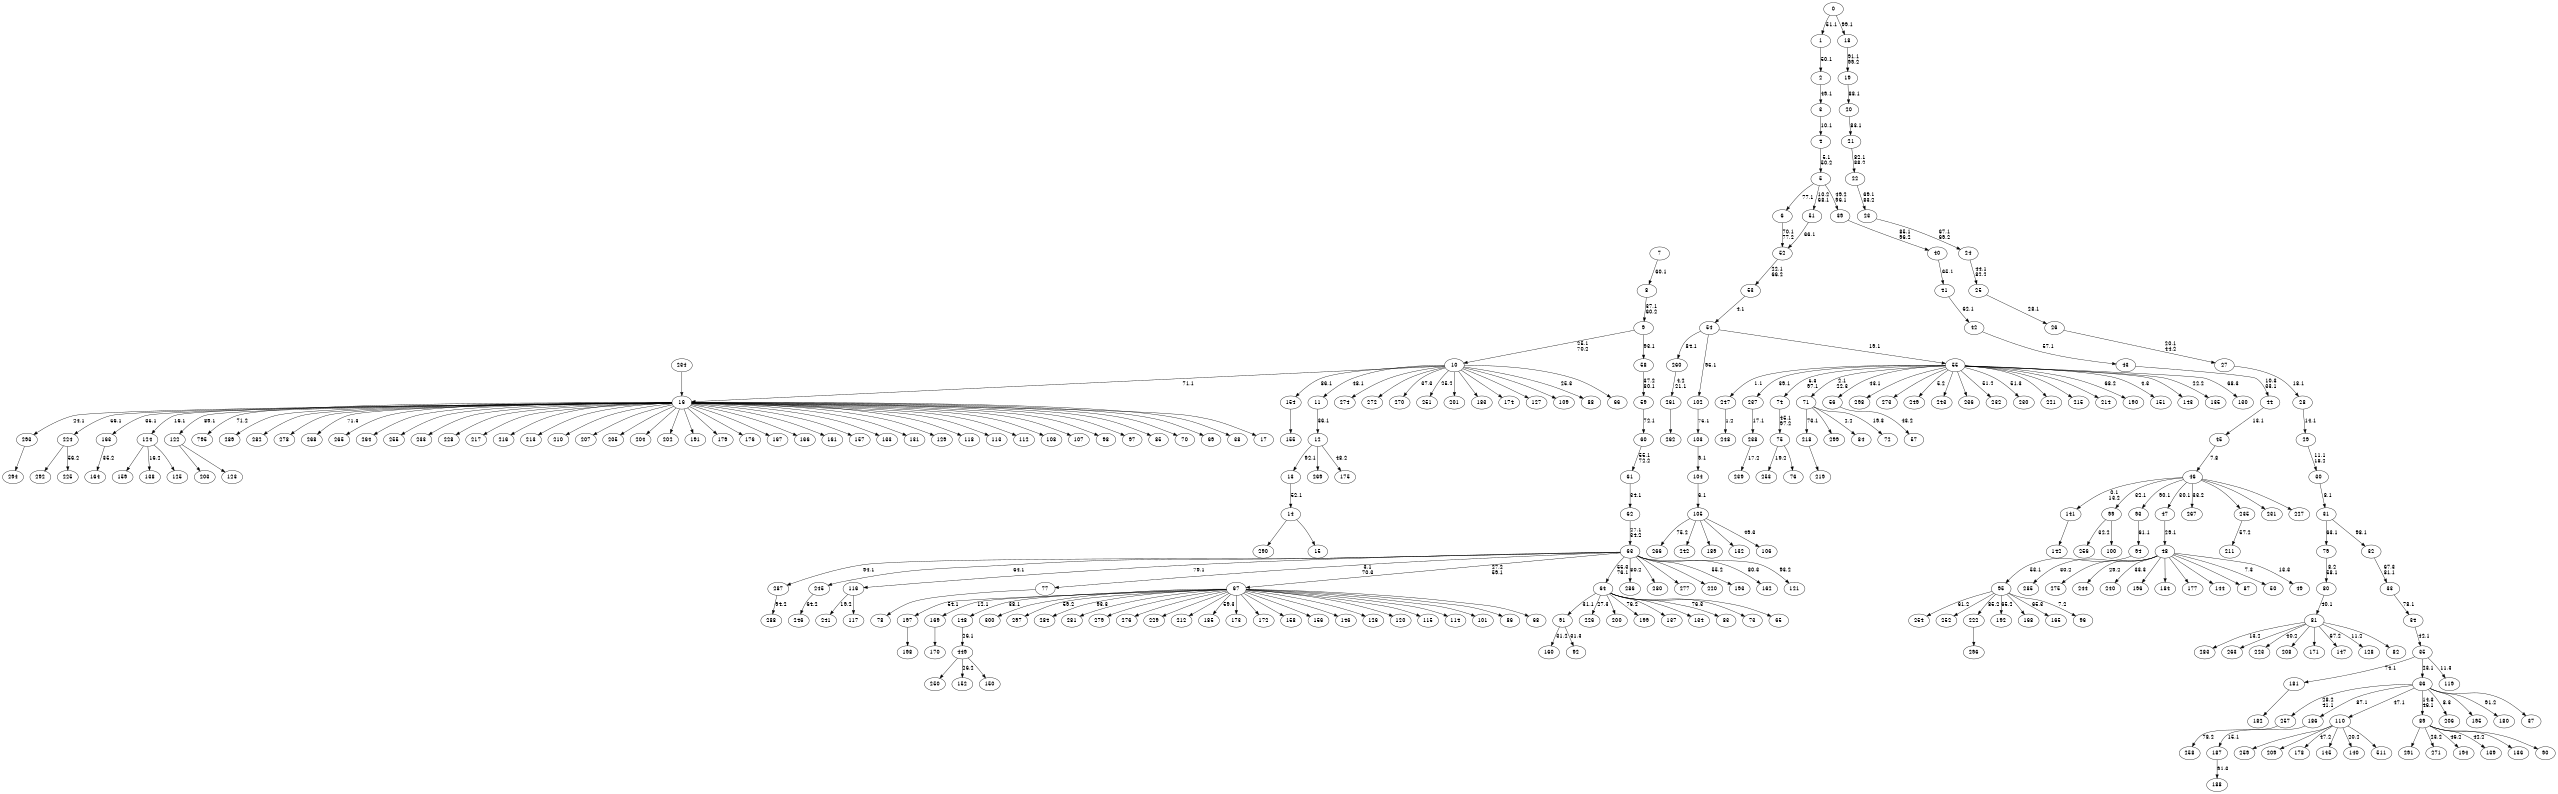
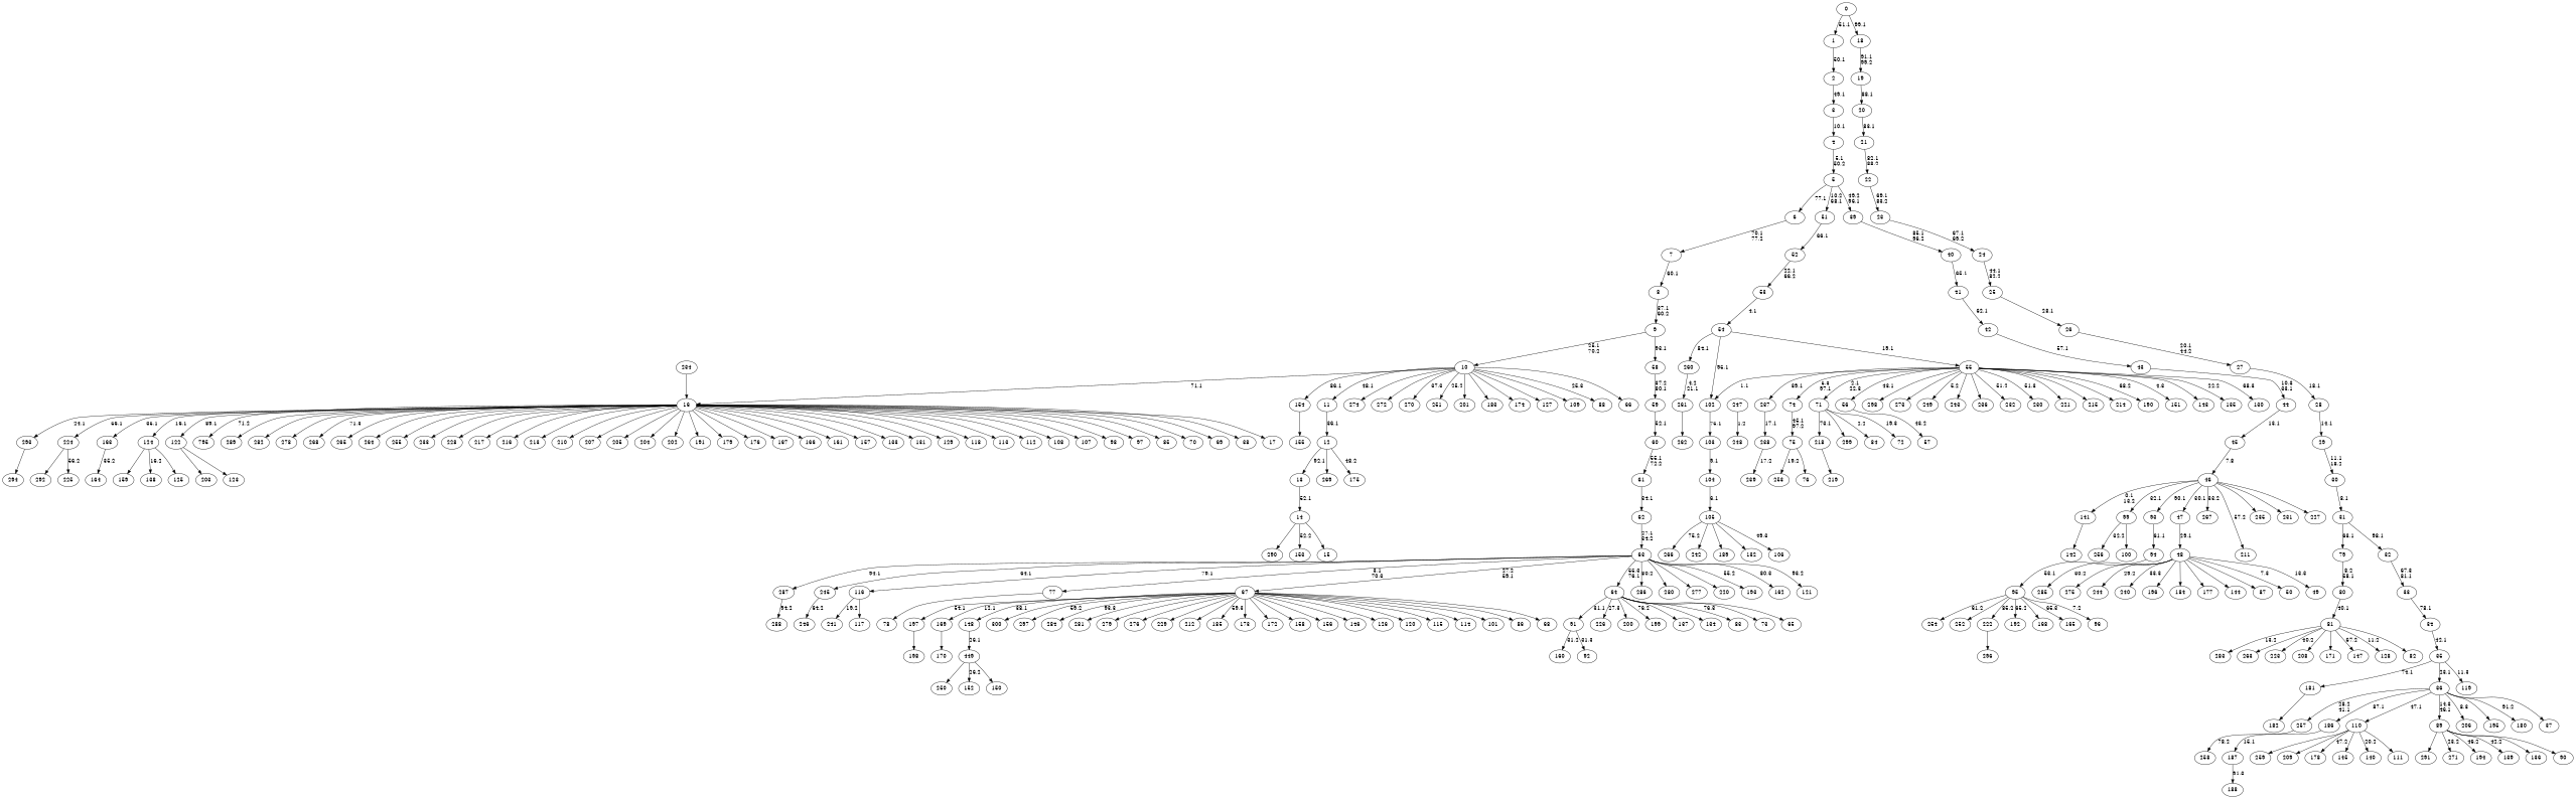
  digraph {
    293
    294
    287
    288
    261
    262
    260
    257
    258
    247
    248
    245
    246
    238
    239
    237
    224
    292
    225
    218
    219
    197
    198
    187
    188
    186
    181
    182
    169
    170
    163
    164
    154
    155
    n35 [label=449]
    250
    152
    150
    148
    141
    142
    124
    159
    138
    125
    122
    203
    123
    116
    241
    117
    110
    259
    209
    178
    145
    140
-   111 [label=511]
+   111
    105
    266
    242
    189
    132
    106
    104
    103
    102
    99
    256
    100
    95
    254
    252
    222
    192
    168
    165
    96
    296
    94
    93
    91
    160
    92
    89
    291
    271
    194
    139
    136
    90
    81
    283
    263
    223
    208
    171
    147
    128
    82
    80
    79
    77
    78
    75
    253
    76
    74
    71
    299
    84
    72
    67
    300
    297
    284
    281
    279
    276
    229
    212
    185
    173
    172
    158
    156
    146
    126
    120
    115
    114
    101
    86
    68
    64
    226
    200
    199
    137
    134
    83
    73
    65
    63
    286
    280
    277
    220
    193
    162
    121
    62
    61
    60
    59
    58
    56
    57
    55
    298
    273
    249
    243
    236
    232
    230
    221
    215
    214
    190
    151
    143
    135
    130
    54
    53
    52
    51
    48
    285
    275
    244
    240
    196
    184
    177
    144
    87
    50
    49
    47
    46
    267
    235
    231
    227
    211
    45
    44
    43
    42
    41
    40
    39
    36
    206
    195
    180
    37
    35
    119
    34
    33
    32
    31
    30
    29
    28
    27
    26
    25
    24
    23
    22
    21
    20
    19
    18
    16
    n230 [label=795]
    289
    282
    278
    268
    265
    264
    255
    233
    228
    217
    216
    213
    210
    207
    205
    204
    202
    191
    179
    176
    167
    166
    161
    157
    133
    131
    129
    118
    113
    112
    108
    107
    98
    97
    85
    70
    69
    38
    17
    234
    14
    290
+   153
    15
    13
    12
    269
    175
    11
    10
    274
    272
    270
    251
    201
    183
    174
    127
    109
    88
    66
    9
    8
    7
    6
    5
    4
    3
    2
    1
    0
    293 -> 294
    287 -> 288 [label="94,2"]
    261 -> 262
    260 -> 261 [label="4,2\n21,1"]
    257 -> 258 [label="78,2"]
    247 -> 248 [label="1,2"]
    245 -> 246 [label="64,2"]
    238 -> 239 [label="17,2"]
    237 -> 238 [label="17,1"]
    224 -> 292
    224 -> 225 [label="56,2"]
    218 -> 219
    197 -> 198
    187 -> 188 [label="91,3"]
    186 -> 187 [label="15,1"]
    181 -> 182
    169 -> 170
    163 -> 164 [label="35,2"]
    154 -> 155
    n35 -> 250
    n35 -> 152 [label="26,2"]
    n35 -> 150
    148 -> n35 [label="26,1"]
    141 -> 142
    124 -> 159
    124 -> 138 [label="16,2"]
    124 -> 125
    122 -> 203
    122 -> 123
    116 -> 241 [label="19,2"]
    116 -> 117
    110 -> 259
    110 -> 209
    110 -> 178 [label="47,2"]
    110 -> 145
    110 -> 140 [label="20,2"]
    110 -> 111
    105 -> 266 [label="75,2"]
    105 -> 242
    105 -> 189
    105 -> 132
    105 -> 106 [label="49,3"]
    104 -> 105 [label="6,1"]
    103 -> 104 [label="9,1"]
    102 -> 103 [label="75,1"]
    99 -> 256 [label="32,2"]
    99 -> 100
    95 -> 254 [label="61,2"]
    95 -> 252
    95 -> 222 [label="85,2"]
    95 -> 192 [label="65,2"]
    95 -> 168
    95 -> 165 [label="65,3"]
    95 -> 96 [label="7,2"]
    222 -> 296
    94 -> 95 [label="53,1"]
    93 -> 94 [label="61,1"]
    91 -> 160 [label="31,2"]
    91 -> 92 [label="31,3"]
    89 -> 291
    89 -> 271 [label="23,2"]
    89 -> 194 [label="46,2"]
    89 -> 139 [label="42,2"]
    89 -> 136
    89 -> 90
    81 -> 283 [label="13,2"]
    81 -> 263
    81 -> 223 [label="40,2"]
    81 -> 208
    81 -> 171
    81 -> 147 [label="67,2"]
    81 -> 128 [label="11,2"]
    81 -> 82
    80 -> 81 [label="40,1"]
    79 -> 80 [label="8,2\n58,1"]
    77 -> 78
    75 -> 253 [label="19,2"]
    75 -> 76
    74 -> 75 [label="45,1\n97,2"]
    71 -> 218 [label="73,1"]
    71 -> 299
    71 -> 84 [label="2,2"]
    71 -> 72 [label="19,3"]
    67 -> 197 [label="54,1"]
    67 -> 169 [label="12,1"]
    67 -> 148 [label="38,1"]
    67 -> 300
    67 -> 297 [label="59,2"]
    67 -> 284 [label="93,3"]
    67 -> 281
    67 -> 279
    67 -> 276
    67 -> 229
    67 -> 212
    67 -> 185 [label="59,3"]
    67 -> 173
    67 -> 172
    67 -> 158
    67 -> 156
    67 -> 146
    67 -> 126
    67 -> 120
    67 -> 115
    67 -> 114
    67 -> 101
    67 -> 86
    67 -> 68
    64 -> 91 [label="31,1"]
    64 -> 226 [label="27,3"]
    64 -> 200
    64 -> 199 [label="76,2"]
    64 -> 137
    64 -> 134
    64 -> 83 [label="76,3"]
    64 -> 73
    64 -> 65
    63 -> 287 [label="94,1"]
    63 -> 245 [label="64,1"]
    63 -> 116 [label="79,1"]
    63 -> 77 [label="3,1\n70,3"]
    63 -> 67 [label="27,2\n59,1"]
    63 -> 64 [label="55,3\n76,1"]
    63 -> 286 [label="80,2"]
    63 -> 280
    63 -> 277
    63 -> 220
    63 -> 193 [label="55,2"]
    63 -> 162 [label="80,3"]
    63 -> 121 [label="93,2"]
    62 -> 63 [label="27,1\n34,2"]
    61 -> 62 [label="34,1"]
    60 -> 61 [label="55,1\n72,2"]
-   59 -> 60 [label="72,1"]
+   59 -> 60 [label="52,1"]
    58 -> 59 [label="37,2\n80,1"]
    56 -> 57 [label="43,2"]
-   55 -> 247 [label="1,1"]
+   55 -> 102 [label="1,1"]
    55 -> 237 [label="39,1"]
    55 -> 74 [label="5,3\n97,1"]
    55 -> 71 [label="2,1\n22,3"]
    55 -> 56 [label="43,1"]
    55 -> 298
    55 -> 273
    55 -> 249 [label="5,2"]
    55 -> 243
    55 -> 236
    55 -> 232 [label="51,2"]
    55 -> 230 [label="51,3"]
    55 -> 221
    55 -> 215
    55 -> 214
    55 -> 190 [label="68,2"]
    55 -> 151 [label="4,3"]
    55 -> 143
    55 -> 135 [label="22,2"]
    55 -> 130 [label="68,3"]
    54 -> 260 [label="84,1"]
    54 -> 102 [label="95,1"]
    54 -> 55 [label="19,1"]
    53 -> 54 [label="4,1"]
    52 -> 53 [label="22,1\n66,2"]
    51 -> 52 [label="66,1"]
    48 -> 285 [label="30,2"]
    48 -> 275
    48 -> 244 [label="29,2"]
    48 -> 240 [label="33,3"]
    48 -> 196
    48 -> 184
    48 -> 177
    48 -> 144
    48 -> 87
    48 -> 50 [label="7,3"]
    48 -> 49 [label="13,3"]
    47 -> 48 [label="29,1"]
    46 -> 141 [label="0,1\n13,2"]
    46 -> 99 [label="32,1"]
    46 -> 93 [label="90,1"]
    46 -> 47 [label="30,1"]
    46 -> 267 [label="33,2"]
    46 -> 235
    46 -> 231
    46 -> 227
-   235 -> 211 [label="57,2"]
+   46 -> 211 [label="57,2"]
    45 -> 46 [label="7,8"]
    44 -> 45 [label="13,1"]
    43 -> 44 [label="10,3\n33,1"]
    42 -> 43 [label="57,1"]
    41 -> 42 [label="62,1"]
    40 -> 41 [label="65,1"]
    39 -> 40 [label="85,1\n96,2"]
    36 -> 257 [label="28,2\n41,1"]
    36 -> 186 [label="87,1"]
    36 -> 110 [label="47,1"]
    36 -> 89 [label="14,3\n46,1"]
    36 -> 206 [label="8,3"]
    36 -> 195
    36 -> 180 [label="91,2"]
    36 -> 37
    35 -> 181 [label="74,1"]
    35 -> 36 [label="23,1"]
    35 -> 119 [label="11,3"]
    34 -> 35 [label="42,1"]
    33 -> 34 [label="78,1"]
    32 -> 33 [label="67,3\n81,1"]
    31 -> 79 [label="63,1"]
    31 -> 32 [label="98,1"]
    30 -> 31 [label="8,1"]
    29 -> 30 [label="11,1\n18,2"]
    28 -> 29 [label="14,1"]
    27 -> 28 [label="18,1"]
    26 -> 27 [label="20,1\n44,2"]
    25 -> 26 [label="28,1"]
    24 -> 25 [label="44,1\n82,2"]
    23 -> 24 [label="67,1\n69,2"]
    22 -> 23 [label="69,1\n83,2"]
    21 -> 22 [label="82,1\n88,2"]
    20 -> 21 [label="83,1"]
    19 -> 20 [label="88,1"]
    18 -> 19 [label="91,1\n99,2"]
    16 -> 293 [label="24,1"]
    16 -> 224 [label="56,1"]
    16 -> 163 [label="35,1"]
    16 -> 124 [label="16,1"]
    16 -> 122 [label="89,1"]
    16 -> n230 [label="71,2"]
    16 -> 289
    16 -> 282
    16 -> 278
    16 -> 268 [label="71,3"]
    16 -> 265
    16 -> 264
    16 -> 255
    16 -> 233
    16 -> 228
    16 -> 217
    16 -> 216
    16 -> 213
    16 -> 210
    16 -> 207
    16 -> 205
    16 -> 204
    16 -> 202
    16 -> 191
    16 -> 179
    16 -> 176
    16 -> 167
    16 -> 166
    16 -> 161
    16 -> 157
    16 -> 133
    16 -> 131
    16 -> 129
    16 -> 118
    16 -> 113
    16 -> 112
    16 -> 108
    16 -> 107
    16 -> 98
    16 -> 97
    16 -> 85
    16 -> 70
    16 -> 69
    16 -> 38
    16 -> 17
    234 -> 16
    14 -> 290
+   14 -> 153 [label="52,2"]
    14 -> 15
    13 -> 14 [label="52,1"]
    12 -> 13 [label="92,1"]
    12 -> 269
    12 -> 175 [label="48,2"]
    11 -> 12 [label="36,1"]
    10 -> 154 [label="86,1"]
    10 -> 16 [label="71,1"]
    10 -> 11 [label="48,1"]
    10 -> 274
    10 -> 272
    10 -> 270 [label="37,3"]
    10 -> 251 [label="25,2"]
    10 -> 201
    10 -> 183
    10 -> 174
    10 -> 127
    10 -> 109
    10 -> 88 [label="25,3"]
    10 -> 66
    9 -> 58 [label="93,1"]
    9 -> 10 [label="25,1\n70,2"]
    8 -> 9 [label="37,1\n60,2"]
    7 -> 8 [label="60,1"]
-   6 -> 52 [label="70,1\n77,2"]
+   6 -> 7 [label="70,1\n77,2"]
    5 -> 51 [label="10,2\n68,1"]
    5 -> 39 [label="49,2\n96,1"]
    5 -> 6 [label="77,1"]
    4 -> 5 [label="5,1\n50,2"]
    3 -> 4 [label="10,1"]
    2 -> 3 [label="49,1"]
    1 -> 2 [label="50,1"]
    0 -> 18 [label="99,1"]
    0 -> 1 [label="51,1"]
  }
